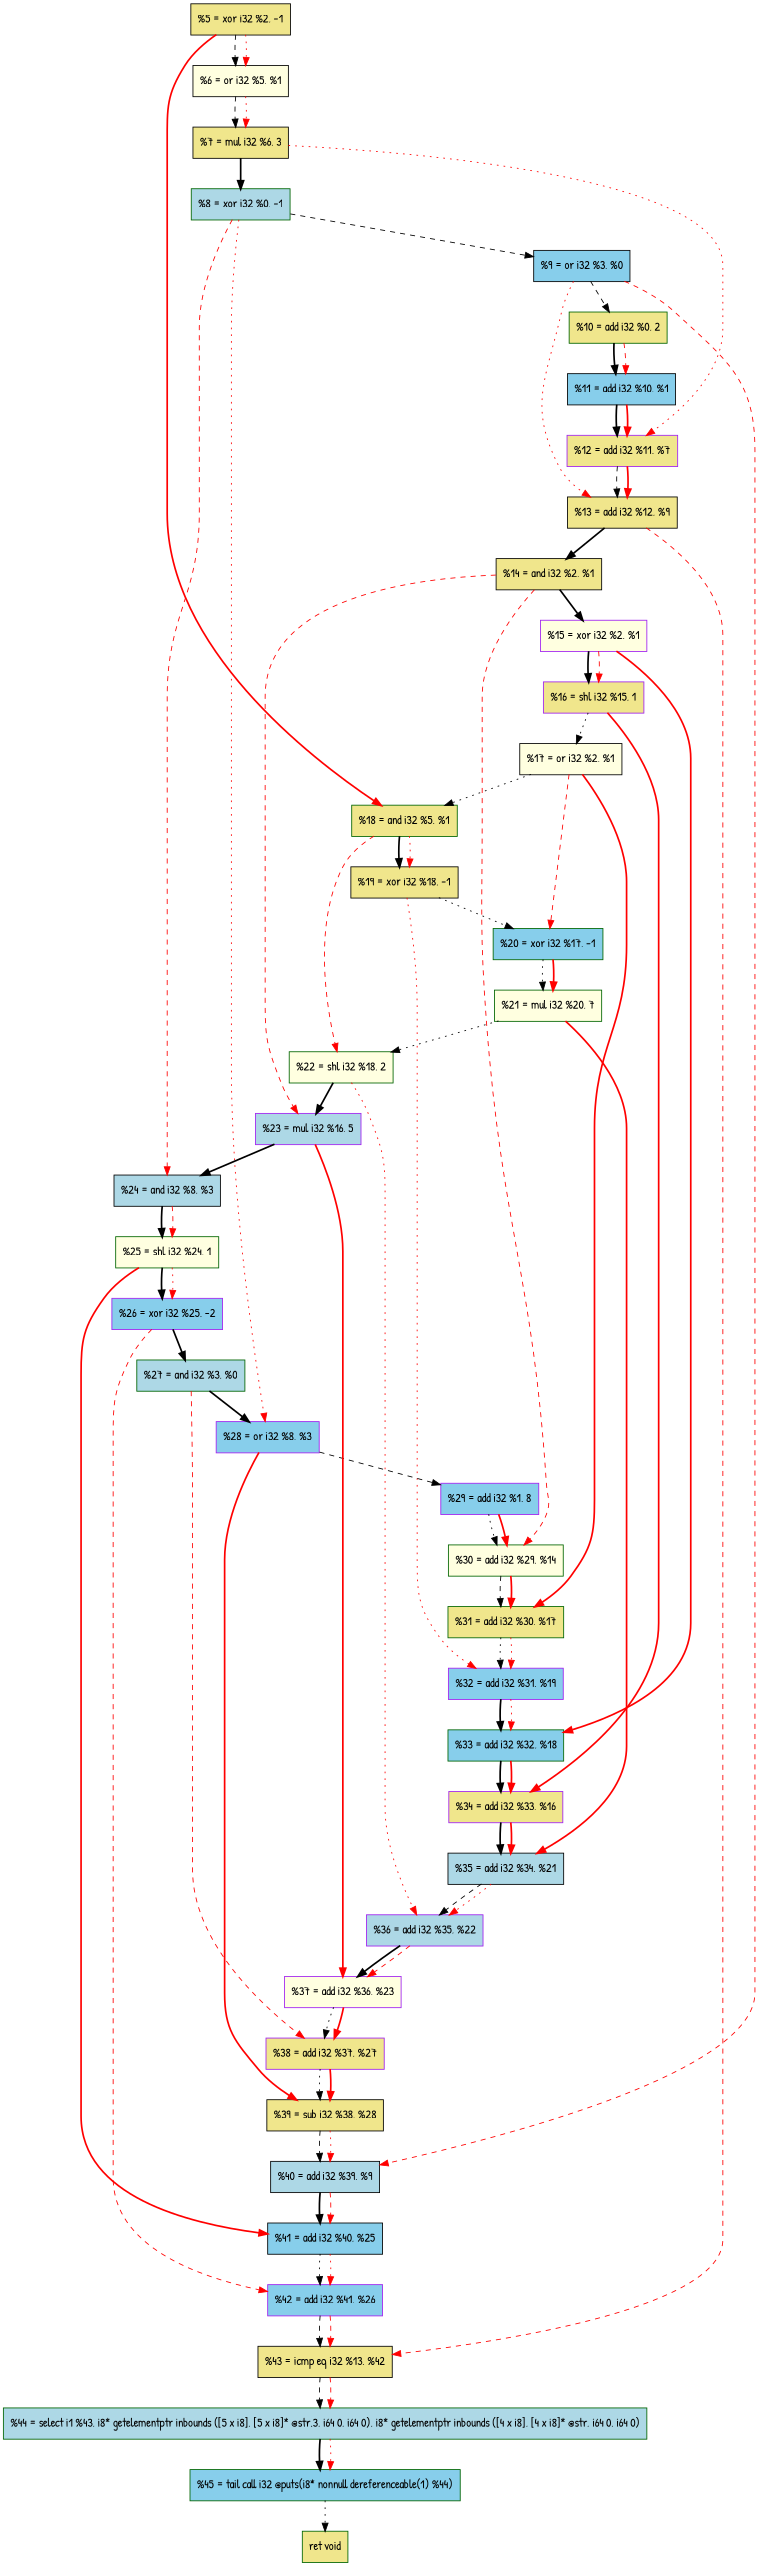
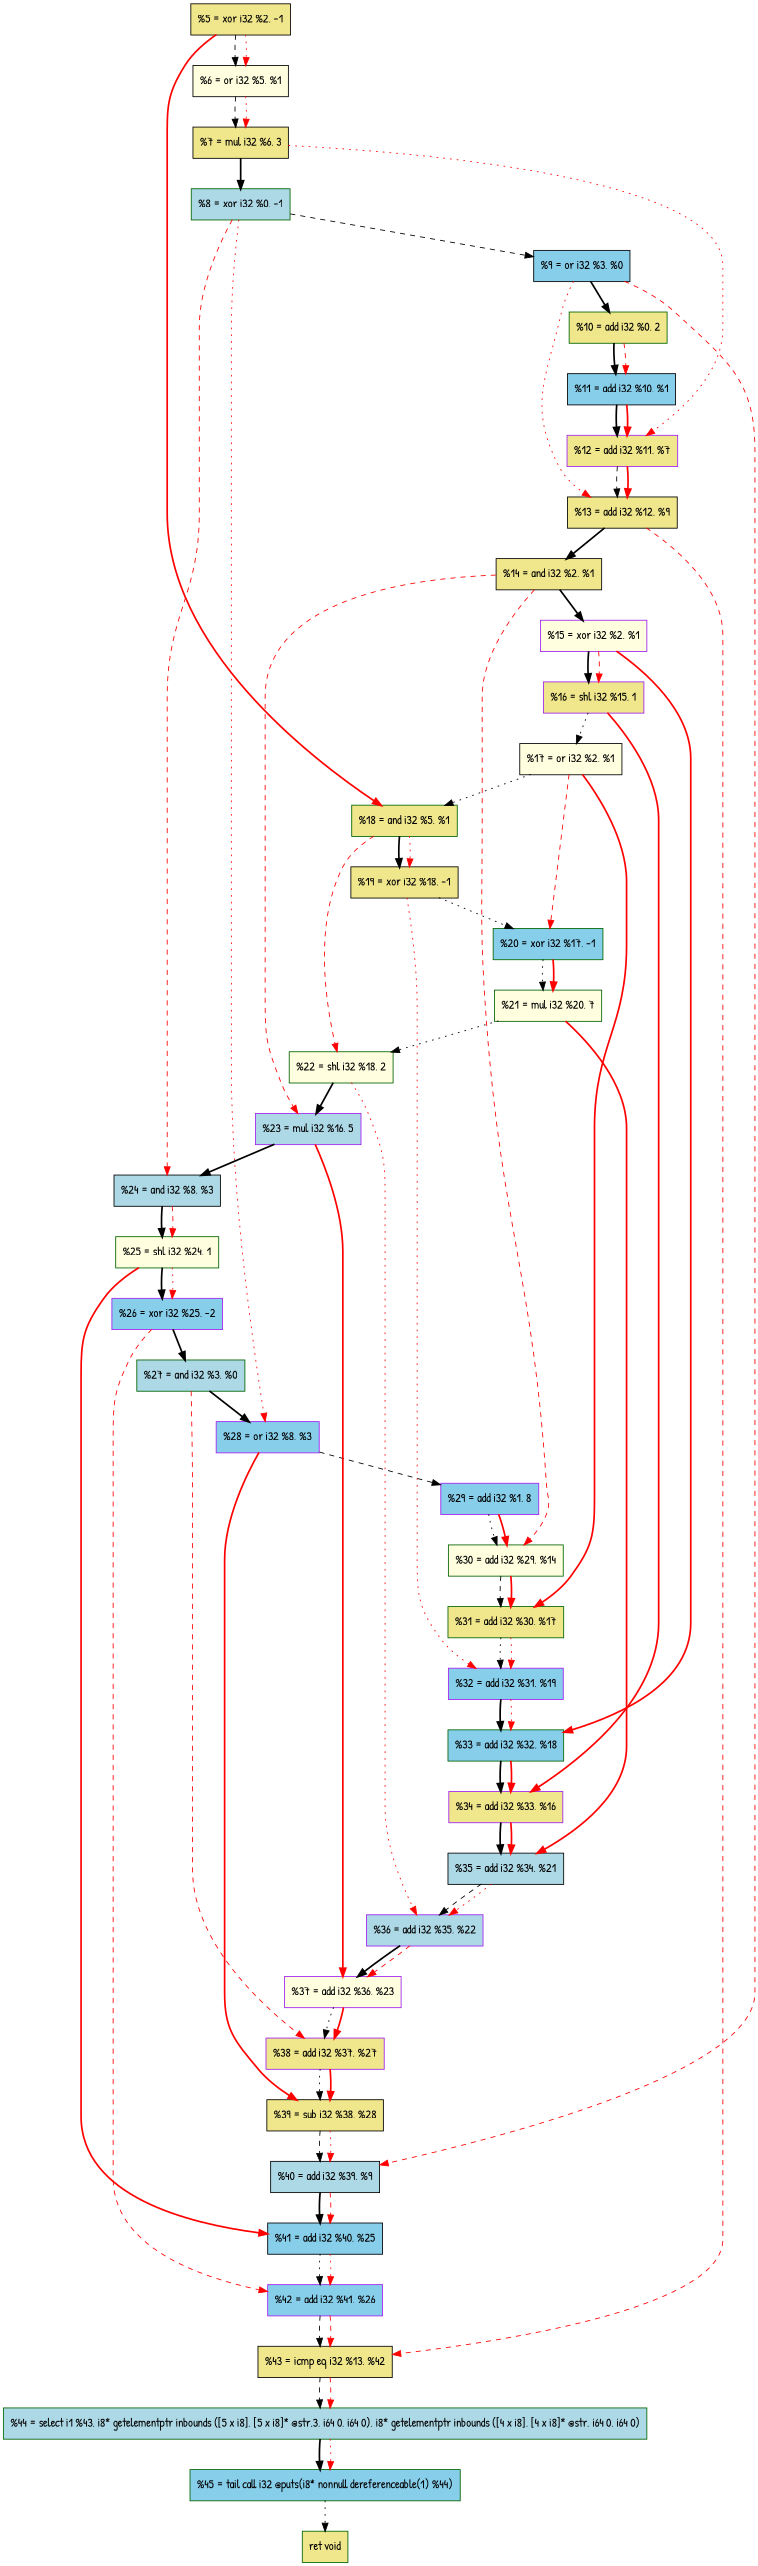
  digraph {
    fontname="Patrick Hand"
    node [color=black fillcolor=khaki fontname="Patrick Hand" shape=record style=filled]
    edge [fontname="Patrick Hand" style=bold color=red]
    n1 [label="  %5 = xor i32 %2, -1"]
    n2 [fillcolor=lightyellow label="  %6 = or i32 %5, %1"]
    n3 [color=darkgreen label="  %18 = and i32 %5, %1"]
    n4 [label="  %7 = mul i32 %6, 3"]
    n5 [label="  %19 = xor i32 %18, -1"]
    n6 [color=darkgreen fillcolor=lightyellow label="  %22 = shl i32 %18, 2"]
    n7 [color=darkgreen fillcolor=lightblue label="  %8 = xor i32 %0, -1"]
    n8 [color=purple label="  %12 = add i32 %11, %7"]
    n9 [fillcolor=skyblue label="  %9 = or i32 %3, %0"]
    n10 [fillcolor=lightblue label="  %24 = and i32 %8, %3"]
    n11 [color=purple fillcolor=skyblue label="  %28 = or i32 %8, %3"]
    n12 [label="  %13 = add i32 %12, %9"]
    n13 [color=darkgreen label="  %10 = add i32 %0, 2"]
    n14 [fillcolor=lightblue label="  %40 = add i32 %39, %9"]
    n15 [color=darkgreen fillcolor=lightyellow label="  %25 = shl i32 %24, 1"]
    n16 [color=purple fillcolor=skyblue label="  %29 = add i32 %1, 8"]
    n17 [label="  %39 = sub i32 %38, %28"]
    n18 [fillcolor=skyblue label="  %11 = add i32 %10, %1"]
    n19 [label="  %14 = and i32 %2, %1"]
    n20 [label="  %43 = icmp eq i32 %13, %42"]
    n21 [fillcolor=skyblue label="  %41 = add i32 %40, %25"]
    n22 [color=purple fillcolor=lightyellow label="  %15 = xor i32 %2, %1"]
    n23 [color=purple fillcolor=lightblue label="%23 = mul i32 %16, 5"]
    n24 [color=darkgreen fillcolor=lightyellow label="  %30 = add i32 %29, %14"]
    n25 [color=darkgreen fillcolor=lightblue label="  %44 = select i1 %43, i8* getelementptr inbounds ([5 x i8], [5 x i8]* @str.3, i64 0, i64 0), i8* getelementptr inbounds ([4 x i8], [4 x i8]* @str, i64 0, i64 0)"]
    n26 [color=purple label="  %16 = shl i32 %15, 1"]
    n27 [color=darkgreen fillcolor=skyblue label="%33 = add i32 %32, %18"]
    n28 [color=purple fillcolor=lightyellow label="  %37 = add i32 %36, %23"]
    n29 [color=darkgreen label="  %31 = add i32 %30, %17"]
    n30 [fillcolor=lightyellow label="  %17 = or i32 %2, %1"]
    n31 [color=purple label="  %34 = add i32 %33, %16"]
    n32 [color=darkgreen fillcolor=skyblue label="  %20 = xor i32 %17, -1"]
    n33 [fillcolor=lightblue label="  %35 = add i32 %34, %21"]
    n34 [color=darkgreen fillcolor=lightyellow label="  %21 = mul i32 %20, 7"]
    n35 [color=purple fillcolor=skyblue label="  %32 = add i32 %31, %19"]
    n36 [color=purple fillcolor=lightblue label="  %36 = add i32 %35, %22"]
    n37 [color=purple label="  %38 = add i32 %37, %27"]
    n38 [color=purple fillcolor=skyblue label="  %26 = xor i32 %25, -2"]
    n39 [color=darkgreen fillcolor=lightblue label="  %27 = and i32 %3, %0"]
    n40 [color=purple fillcolor=skyblue label="  %42 = add i32 %41, %26"]
    n41 [color=darkgreen fillcolor=skyblue label="  %45 = tail call i32 @puts(i8* nonnull dereferenceable(1) %44)"]
    n42 [color=darkgreen label="  ret void"]
    n1 -> n2 [style=dashed color=""]
    n1 -> n2 [style=dotted]
    n1 -> n3
    n2 -> n4 [style=dashed color=""]
    n2 -> n4 [style=dotted]
    n3 -> n5 [color=""]
    n3 -> n5 [style=dotted]
    n3 -> n6 [style=dashed]
    n4 -> n7 [color=""]
    n4 -> n8 [style=dotted]
    n5 -> n32 [style=dotted color=""]
    n5 -> n35 [style=dotted]
    n6 -> n23 [color=""]
    n6 -> n36 [style=dotted]
    n7 -> n9 [style=dashed color=""]
    n7 -> n10 [style=dashed]
    n7 -> n11 [style=dotted]
    n8 -> n12 [style=dashed color=""]
    n8 -> n12
    n9 -> n12 [style=dotted]
-   n9 -> n13 [style=dashed color=""]
+   n9 -> n13 [color=""]
    n9 -> n14 [style=dashed]
    n10 -> n15 [color=""]
    n10 -> n15 [style=dashed]
    n11 -> n16 [style=dashed color=""]
    n11 -> n17
    n12 -> n19 [color=""]
    n12 -> n20 [style=dashed]
    n13 -> n18 [color=""]
    n13 -> n18 [style=dashed]
    n14 -> n21 [color=""]
    n14 -> n21 [style=dashed]
    n15 -> n21
    n15 -> n38 [color=""]
    n15 -> n38 [style=dotted]
    n16 -> n24 [style=dotted color=""]
    n16 -> n24
    n17 -> n14 [style=dashed color=""]
    n17 -> n14 [style=dotted]
    n18 -> n8 [color=""]
    n18 -> n8
    n19 -> n22 [color=""]
    n19 -> n23 [style=dashed]
    n19 -> n24 [style=dashed]
    n20 -> n25 [style=dashed color=""]
    n20 -> n25 [style=dashed]
    n21 -> n40 [style=dotted color=""]
    n21 -> n40 [style=dotted]
    n22 -> n26 [color=""]
    n22 -> n26 [style=dashed]
    n22 -> n27
    n23 -> n10 [color=""]
    n23 -> n28
    n24 -> n29 [style=dashed color=""]
    n24 -> n29
    n25 -> n41 [color=""]
    n25 -> n41 [style=dotted]
    n26 -> n30 [style=dotted color=""]
    n26 -> n31
    n27 -> n31 [color=""]
    n27 -> n31
    n28 -> n37 [style=dotted color=""]
    n28 -> n37
    n29 -> n35 [style=dotted color=""]
    n29 -> n35 [style=dotted]
    n30 -> n3 [style=dotted color=""]
    n30 -> n29
    n30 -> n32 [style=dashed]
    n31 -> n33 [color=""]
    n31 -> n33
    n32 -> n34 [style=dotted color=""]
    n32 -> n34
    n33 -> n36 [style=dashed color=""]
    n33 -> n36 [style=dotted]
    n34 -> n6 [style=dotted color=""]
    n34 -> n33
    n35 -> n27 [color=""]
    n35 -> n27 [style=dotted]
    n36 -> n28 [color=""]
    n36 -> n28 [style=dashed]
    n37 -> n17 [style=dotted color=""]
    n37 -> n17
    n38 -> n39 [color=""]
    n38 -> n40 [style=dashed]
    n39 -> n11 [color=""]
    n39 -> n37 [style=dashed]
    n40 -> n20 [style=dashed color=""]
    n40 -> n20 [style=dashed]
    n41 -> n42 [style=dotted color=""]
  }
